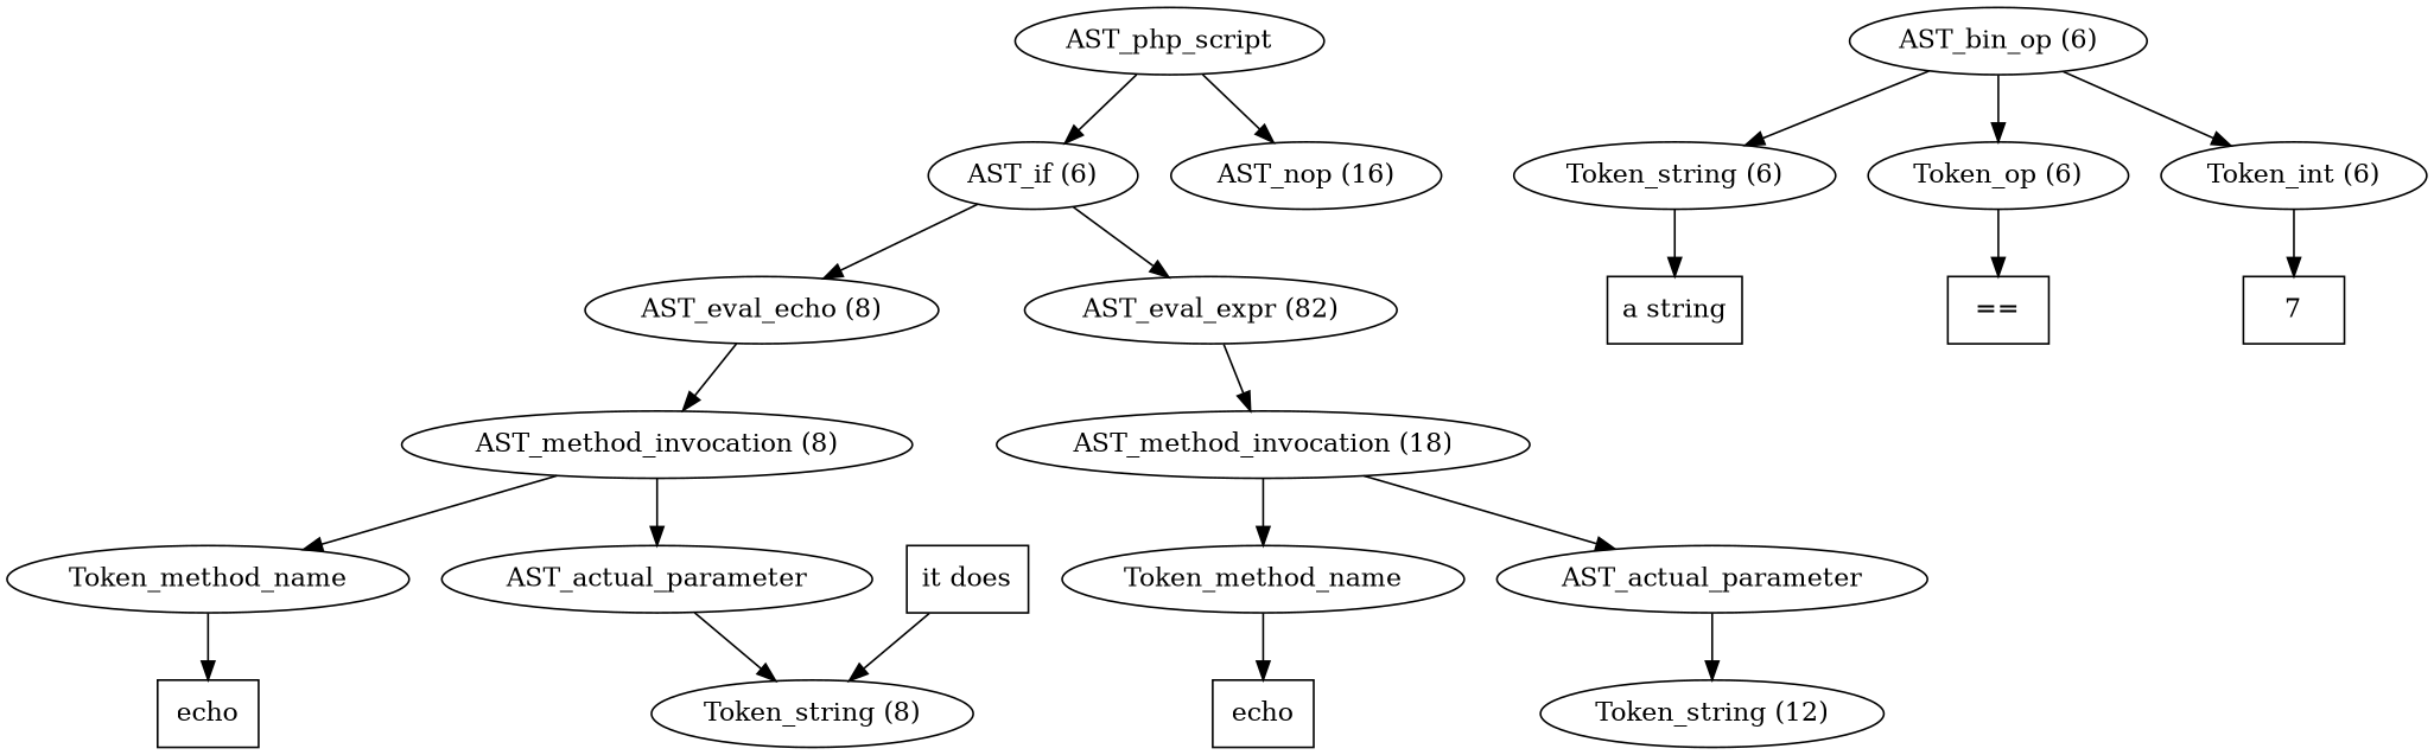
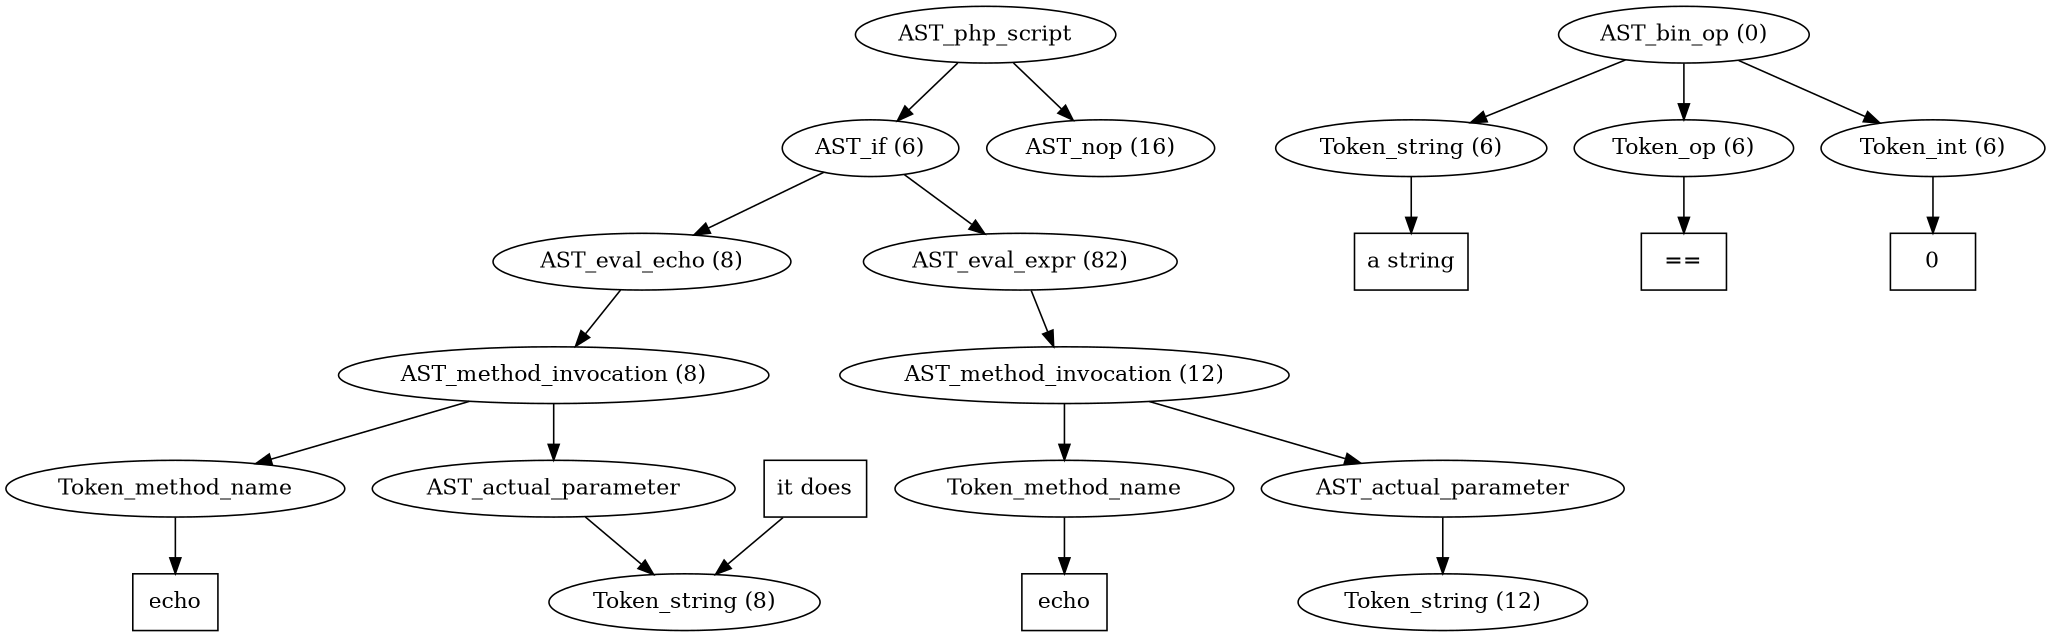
  digraph {
    n1 [label=AST_php_script]
    n2 [label="AST_if (6)"]
    n3 [label="AST_nop (16)"]
    n4 [label="AST_eval_echo (8)"]
    n5 [label="AST_eval_expr (82)"]
-   n6 [label="AST_bin_op (6)"]
+   n6 [label="AST_bin_op (0)"]
    n7 [label="Token_string (6)"]
    n8 [label="Token_op (6)"]
    n9 [label="Token_int (6)"]
    n10 [label="AST_method_invocation (8)"]
-   n11 [label="AST_method_invocation (18)"]
+   n11 [label="AST_method_invocation (12)"]
    n12 [label="a string" shape=box]
    n13 [label="==" shape=box]
-   n14 [label=7 shape=box]
+   n14 [label=0 shape=box]
    n15 [label=Token_method_name]
    n16 [label=AST_actual_parameter]
    n17 [label=echo shape=box]
    n18 [label="Token_string (8)"]
    n19 [label="it does" shape=box]
    n20 [label=Token_method_name]
    n21 [label=AST_actual_parameter]
    n22 [label=echo shape=box]
    n23 [label="Token_string (12)"]
    n1 -> n2
    n1 -> n3
    n2 -> n4
    n2 -> n5
    n4 -> n10
    n5 -> n11
    n6 -> n7
    n6 -> n8
    n6 -> n9
    n7 -> n12
    n8 -> n13
    n9 -> n14
    n10 -> n15
    n10 -> n16
    n11 -> n20
    n11 -> n21
    n15 -> n17
    n16 -> n18
    n19 -> n18
    n20 -> n22
    n21 -> n23
  }
